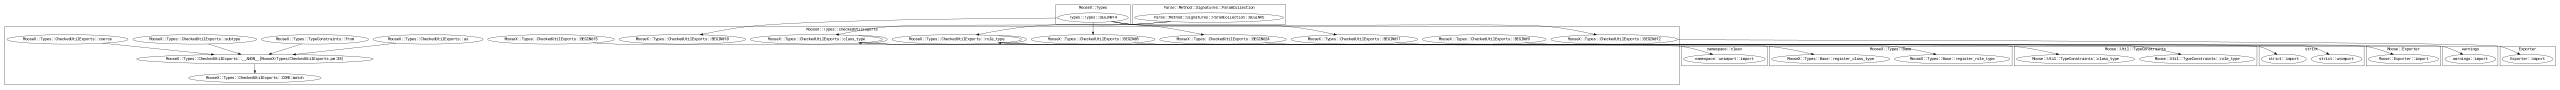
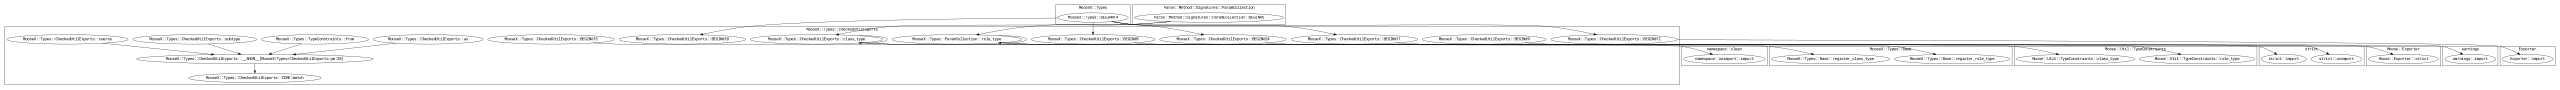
  digraph {
    fontname="Roboto Mono"
    node [fontname="Roboto Mono"]
    edge [fontname="Roboto Mono"]
-   "MooseX::Types::BEGIN@14" [label="Types::Types::BEGIN@14"]
+   "MooseX::Types::BEGIN@14"
    n2 [label="namespace::unimport::import"]
    "warnings::import"
    "Parse::Method::Signatures::ParamCollection::BEGIN@5"
    "MooseX::Types::CheckedUtilExports::as"
    "MooseX::Types::CheckedUtilExports::BEGIN@15"
-   "MooseX::Types::CheckedUtilExports::role_type"
+   "MooseX::Types::CheckedUtilExports::role_type" [label="MooseX::Types::ParamCollection::role_type"]
    "MooseX::Types::CheckedUtilExports::BEGIN@10"
    "MooseX::Types::CheckedUtilExports::BEGIN@24"
    n10 [label="MooseX::Types::TypeConstraints::from"]
    "MooseX::Types::CheckedUtilExports::BEGIN@11"
    "MooseX::Types::CheckedUtilExports::__ANON__[MooseX/Types/CheckedUtilExports.pm:38]"
    "MooseX::Types::CheckedUtilExports::subtype"
    "MooseX::Types::CheckedUtilExports::CORE:match"
    "MooseX::Types::CheckedUtilExports::BEGIN@9"
    "MooseX::Types::CheckedUtilExports::BEGIN@12"
    "MooseX::Types::CheckedUtilExports::coerce"
    "MooseX::Types::CheckedUtilExports::BEGIN@8"
    "MooseX::Types::CheckedUtilExports::class_type"
    "Exporter::import"
    "MooseX::Types::Base::register_role_type"
    "MooseX::Types::Base::register_class_type"
-   "Moose::Exporter::import"
+   "Moose::Exporter::import" [label="Moose::Exporter::strict"]
    "Moose::Util::TypeConstraints::role_type"
    "Moose::Util::TypeConstraints::class_type"
    "strict::unimport"
    "strict::import"
    subgraph cluster_1 {
      label="MooseX::Types"
      "MooseX::Types::BEGIN@14"
    }
    subgraph cluster_2 {
      label="namespace::clean"
      n2
    }
    subgraph cluster_3 {
      label=warnings
      "warnings::import"
    }
    subgraph cluster_4 {
      label="Parse::Method::Signatures::ParamCollection"
      "Parse::Method::Signatures::ParamCollection::BEGIN@5"
    }
    subgraph cluster_5 {
      label="MooseX::Types::CheckedUtilExports"
      "MooseX::Types::CheckedUtilExports::as"
      "MooseX::Types::CheckedUtilExports::BEGIN@15"
      "MooseX::Types::CheckedUtilExports::role_type"
      "MooseX::Types::CheckedUtilExports::BEGIN@10"
      "MooseX::Types::CheckedUtilExports::BEGIN@24"
      n10
      "MooseX::Types::CheckedUtilExports::BEGIN@11"
      "MooseX::Types::CheckedUtilExports::__ANON__[MooseX/Types/CheckedUtilExports.pm:38]"
      "MooseX::Types::CheckedUtilExports::subtype"
      "MooseX::Types::CheckedUtilExports::CORE:match"
      "MooseX::Types::CheckedUtilExports::BEGIN@9"
      "MooseX::Types::CheckedUtilExports::BEGIN@12"
      "MooseX::Types::CheckedUtilExports::coerce"
      "MooseX::Types::CheckedUtilExports::BEGIN@8"
      "MooseX::Types::CheckedUtilExports::class_type"
    }
    subgraph cluster_6 {
      label=Exporter
      "Exporter::import"
    }
    subgraph cluster_7 {
      label="MooseX::Types::Base"
      "MooseX::Types::Base::register_role_type"
      "MooseX::Types::Base::register_class_type"
    }
    subgraph cluster_8 {
      label="Moose::Exporter"
      "Moose::Exporter::import"
    }
    subgraph cluster_9 {
      label="Moose::Util::TypeConstraints"
      "Moose::Util::TypeConstraints::role_type"
      "Moose::Util::TypeConstraints::class_type"
    }
    subgraph cluster_10 {
      label="strict"
      "strict::unimport"
      "strict::import"
    }
    "MooseX::Types::BEGIN@14" -> "MooseX::Types::CheckedUtilExports::BEGIN@10"
    "MooseX::Types::BEGIN@14" -> "MooseX::Types::CheckedUtilExports::BEGIN@24"
    "MooseX::Types::BEGIN@14" -> "MooseX::Types::CheckedUtilExports::BEGIN@11"
    "MooseX::Types::BEGIN@14" -> "MooseX::Types::CheckedUtilExports::BEGIN@12"
    "MooseX::Types::BEGIN@14" -> "MooseX::Types::CheckedUtilExports::BEGIN@8"
    "Parse::Method::Signatures::ParamCollection::BEGIN@5" -> "MooseX::Types::CheckedUtilExports::role_type"
    "Parse::Method::Signatures::ParamCollection::BEGIN@5" -> "MooseX::Types::CheckedUtilExports::class_type"
    "MooseX::Types::CheckedUtilExports::as" -> "MooseX::Types::CheckedUtilExports::__ANON__[MooseX/Types/CheckedUtilExports.pm:38]"
    "MooseX::Types::CheckedUtilExports::BEGIN@15" -> n2
    "MooseX::Types::CheckedUtilExports::role_type" -> "MooseX::Types::CheckedUtilExports::role_type"
    "MooseX::Types::CheckedUtilExports::role_type" -> "MooseX::Types::Base::register_role_type"
    "MooseX::Types::CheckedUtilExports::role_type" -> "Moose::Util::TypeConstraints::role_type"
    "MooseX::Types::CheckedUtilExports::BEGIN@24" -> "strict::unimport"
    n10 -> "MooseX::Types::CheckedUtilExports::__ANON__[MooseX/Types/CheckedUtilExports.pm:38]"
    "MooseX::Types::CheckedUtilExports::BEGIN@11" -> "Moose::Exporter::import"
    "MooseX::Types::CheckedUtilExports::__ANON__[MooseX/Types/CheckedUtilExports.pm:38]" -> "MooseX::Types::CheckedUtilExports::CORE:match"
    "MooseX::Types::CheckedUtilExports::subtype" -> "MooseX::Types::CheckedUtilExports::__ANON__[MooseX/Types/CheckedUtilExports.pm:38]"
    "MooseX::Types::CheckedUtilExports::BEGIN@9" -> "warnings::import"
    "MooseX::Types::CheckedUtilExports::BEGIN@12" -> "Exporter::import"
    "MooseX::Types::CheckedUtilExports::coerce" -> "MooseX::Types::CheckedUtilExports::__ANON__[MooseX/Types/CheckedUtilExports.pm:38]"
    "MooseX::Types::CheckedUtilExports::BEGIN@8" -> "strict::import"
    "MooseX::Types::CheckedUtilExports::class_type" -> "MooseX::Types::CheckedUtilExports::class_type"
    "MooseX::Types::CheckedUtilExports::class_type" -> "MooseX::Types::Base::register_class_type"
    "MooseX::Types::CheckedUtilExports::class_type" -> "Moose::Util::TypeConstraints::class_type"
  }
